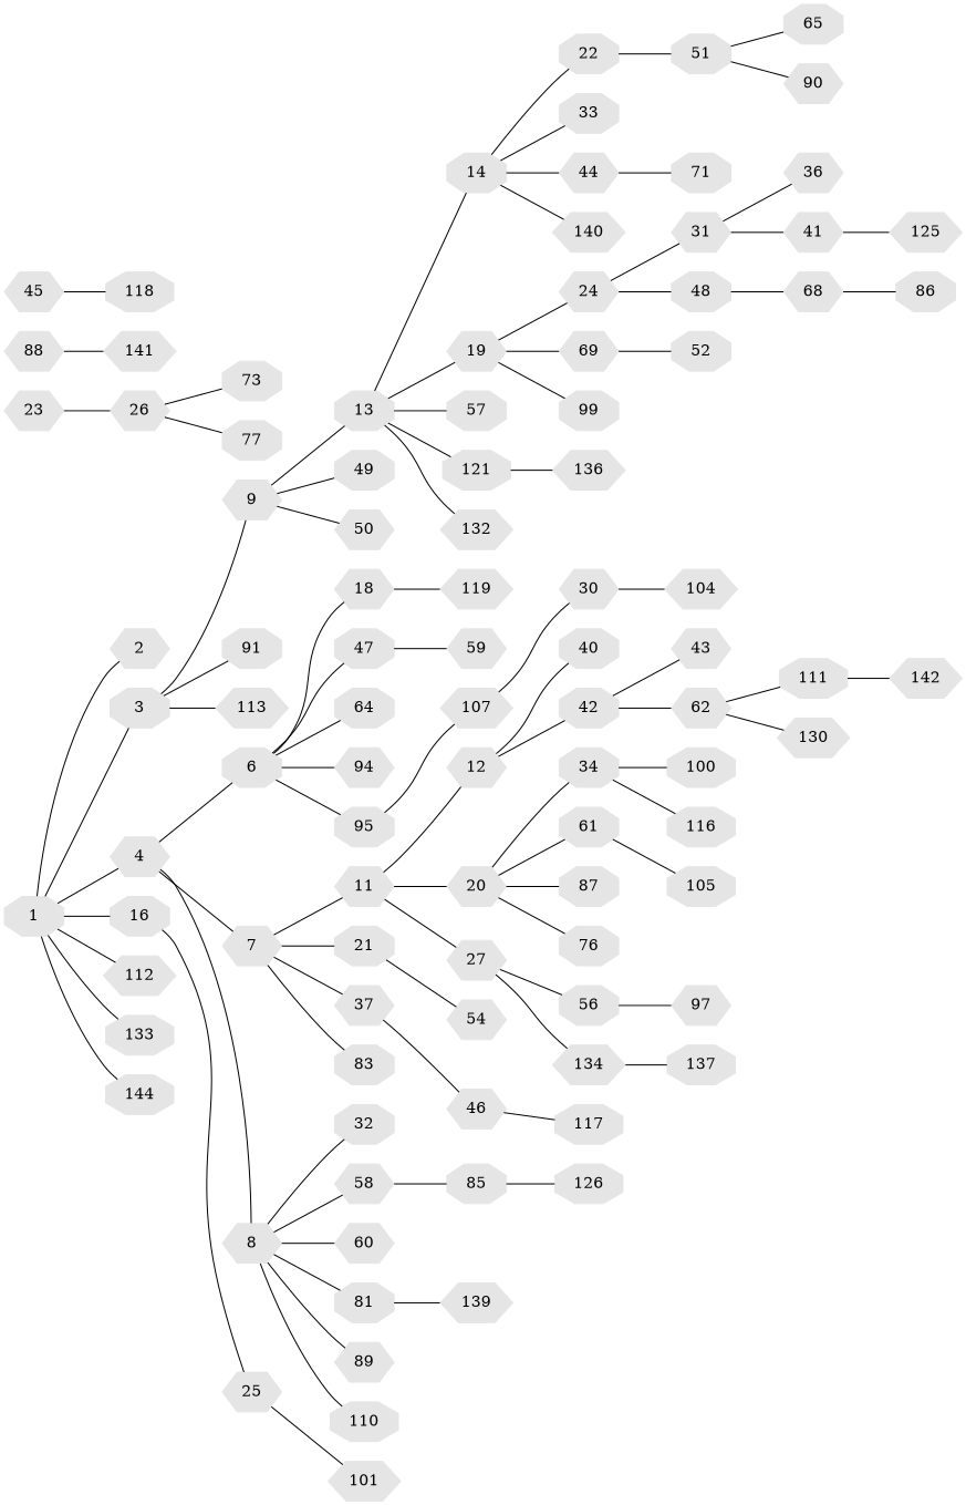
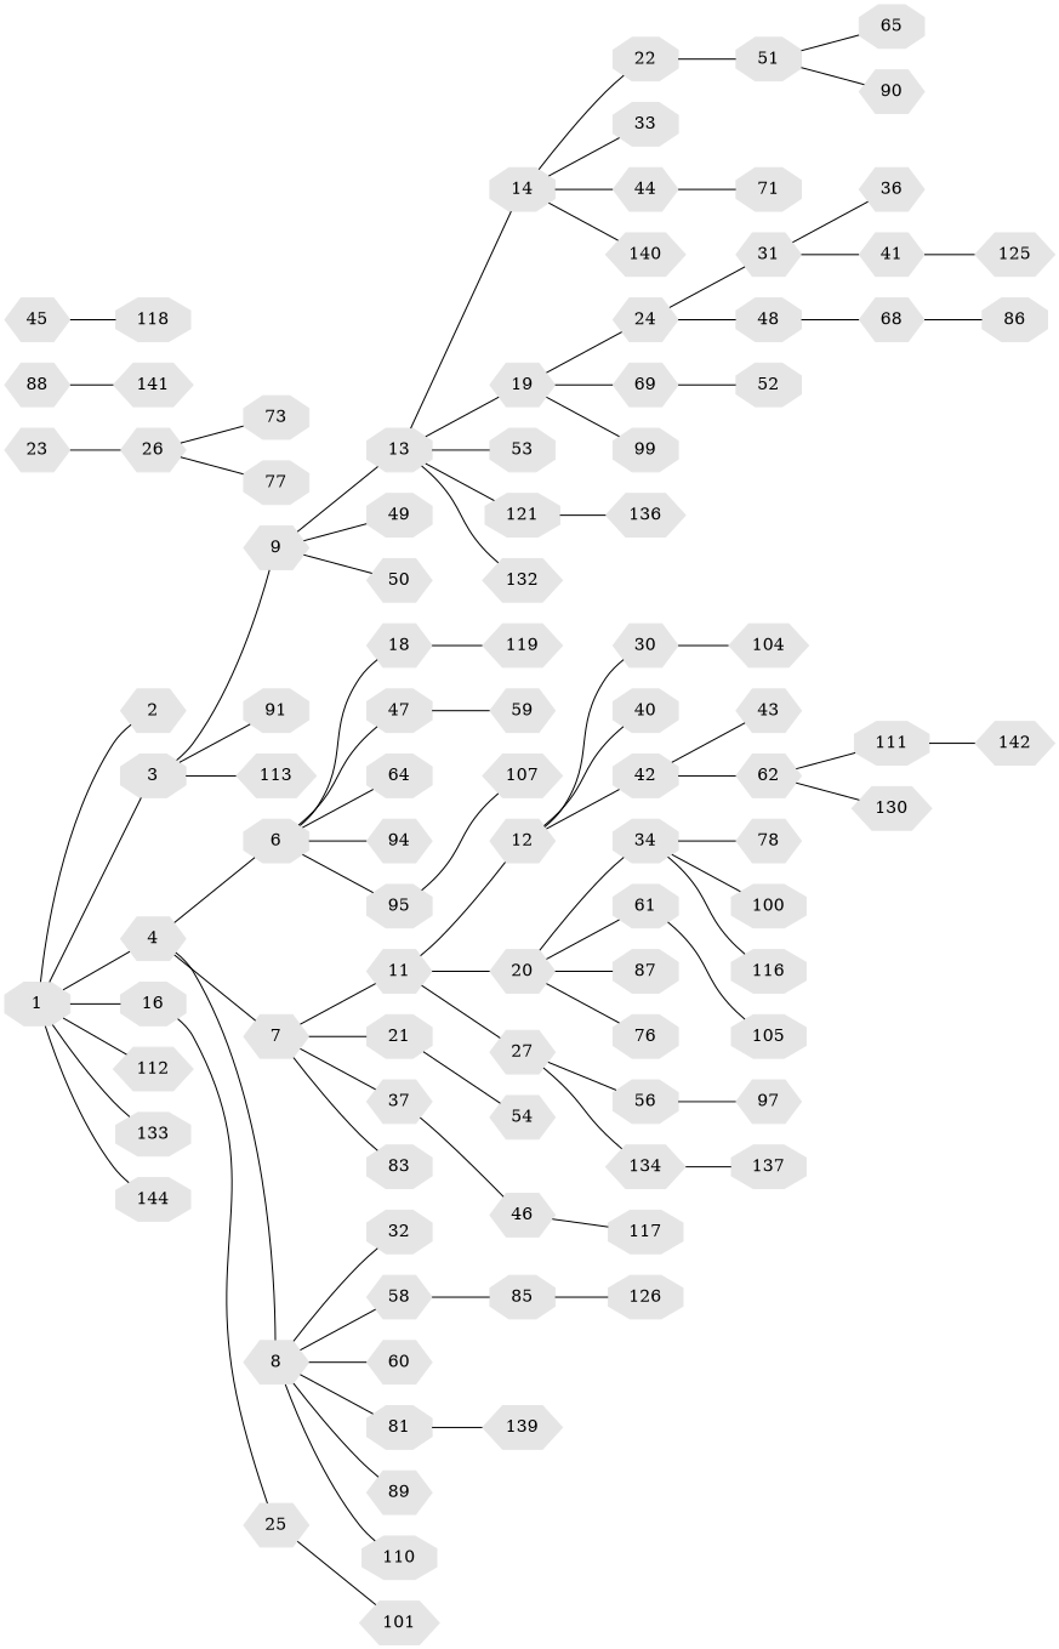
  graph {
    rankdir=LR
    node [color=gray90 shape=hexagon style=filled]
    1 [shape=octagon super="+72"]
    2
    3 [shape=octagon super="+129"]
    4 [super="+5"]
    16 [shape=octagon]
    112
    133 [shape=octagon]
    144 [shape=octagon]
    9 [super="+63"]
    91 [shape=octagon]
    113
    6 [shape=octagon super="+17"]
    7 [super="+10"]
    8 [super="+15"]
    25 [super="+70"]
    13 [shape=octagon super="+55"]
    49 [shape=octagon]
    50
    18 [super="+115"]
    47 [shape=octagon super="+120"]
    64 [shape=octagon super="+123"]
    94
    95 [shape=octagon]
    11
    21 [shape=octagon]
    37 [super="+108"]
    83 [shape=octagon]
    32 [shape=octagon super="+96"]
    58
    60
    81 [shape=octagon super="+103"]
    89
    110 [shape=octagon]
    119
    23 [super="+102"]
    26 [super="+66"]
    59 [super="+106"]
    107
    12 [super="+80"]
    20 [super="+29"]
    27 [super="+39"]
    54
    46 [super="+84"]
    85 [shape=octagon]
    139
    14 [shape=octagon super="+28"]
    19 [super="+57"]
-   53 [shape=octagon label=57]
+   53 [shape=octagon]
    121 [shape=octagon]
    132 [super="+138"]
    30
    40 [shape=octagon]
    42 [shape=octagon super="+87"]
    34 [shape=octagon super="+35"]
    61 [shape=octagon]
    n56 [label=87 shape=octagon]
    76 [shape=octagon super="+109"]
    56 [shape=octagon super="+74"]
    134
    104
    43
    62 [super="+98"]
    22 [shape=octagon]
    33 [shape=octagon super="+92"]
    44
    140
    24 [super="+143"]
    69
    99 [shape=octagon]
    136
    51 [shape=octagon super="+82"]
    71 [shape=octagon super="+131"]
    101
    88 [super="+135"]
    141
    31 [super="+38"]
    48 [shape=octagon super="+145"]
    52 [shape=octagon]
+   78
    100 [shape=octagon super="+128"]
    116 [shape=octagon]
    105 [shape=octagon]
    65 [shape=octagon]
    90 [super="+127"]
    73 [shape=octagon]
    77 [shape=octagon]
    36
    41
    68 [super="+79"]
    118 [shape=octagon]
    45
    97 [super="+124"]
    137 [shape=octagon]
    125
    117 [shape=octagon]
    111 [shape=octagon super="+114"]
    130
    86 [shape=octagon super="+122"]
    126 [shape=octagon]
    142
    1 -- 2
    1 -- 3
    1 -- 4
    1 -- 16
    1 -- 112
    1 -- 133
    1 -- 144
    3 -- 9
    3 -- 91
    3 -- 113
    4 -- 6
    4 -- 7
    4 -- 8
    16 -- 25
    9 -- 13
    9 -- 49
    9 -- 50
    6 -- 18
    6 -- 47
    6 -- 64
    6 -- 94
    6 -- 95
    7 -- 11
    7 -- 21
    7 -- 37
    7 -- 83
    8 -- 32
    8 -- 58
    8 -- 60
    8 -- 81
    8 -- 89
    8 -- 110
    25 -- 101
    13 -- 14
    13 -- 19
    13 -- 53
    13 -- 121
    13 -- 132
    18 -- 119
    47 -- 59
    95 -- 107
    11 -- 12
    11 -- 20
    11 -- 27
    21 -- 54
    37 -- 46
    58 -- 85
    81 -- 139
    23 -- 26
    26 -- 73
    26 -- 77
-   107 -- 30
+   12 -- 30
    12 -- 40
    12 -- 42
    20 -- 34
    20 -- 61
    20 -- n56
    20 -- 76
    27 -- 56
    27 -- 134
    46 -- 117
    85 -- 126
    14 -- 22
    14 -- 33
    14 -- 44
    14 -- 140
    19 -- 24
    19 -- 69
    19 -- 99
    121 -- 136
    30 -- 104
    42 -- 43
    42 -- 62
+   34 -- 78
    34 -- 100
    34 -- 116
    61 -- 105
    56 -- 97
    134 -- 137
    62 -- 111
    62 -- 130
    22 -- 51
    44 -- 71
    24 -- 31
    24 -- 48
    69 -- 52
    51 -- 65
    51 -- 90
    88 -- 141
    31 -- 36
    31 -- 41
    48 -- 68
    41 -- 125
    68 -- 86
    45 -- 118
    111 -- 142
  }
